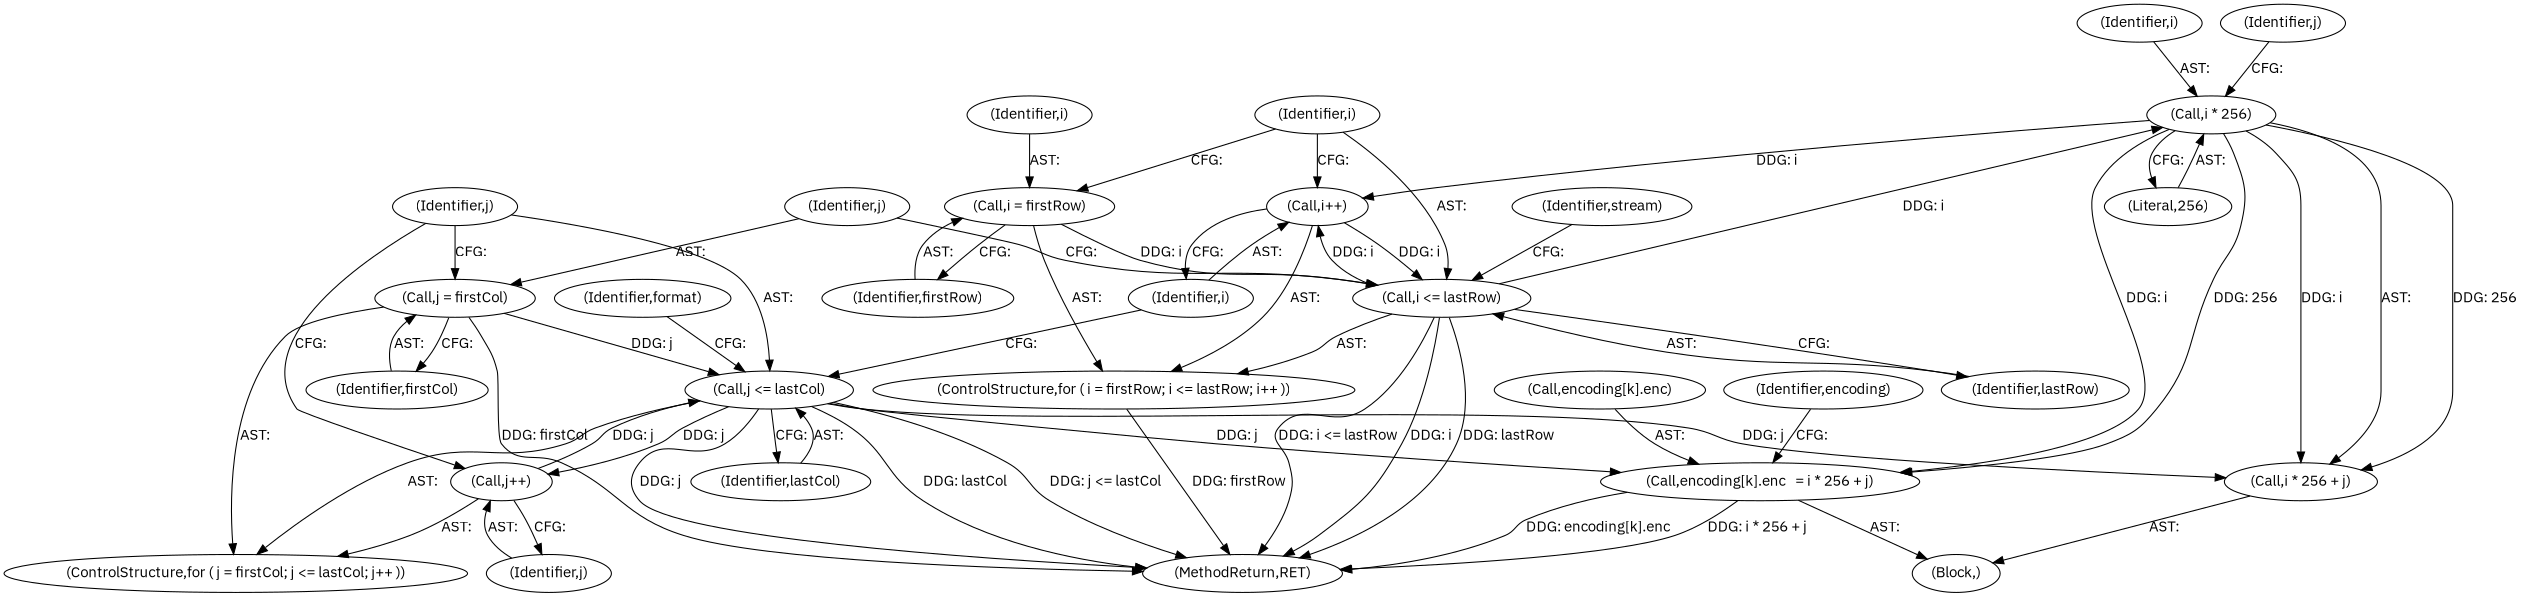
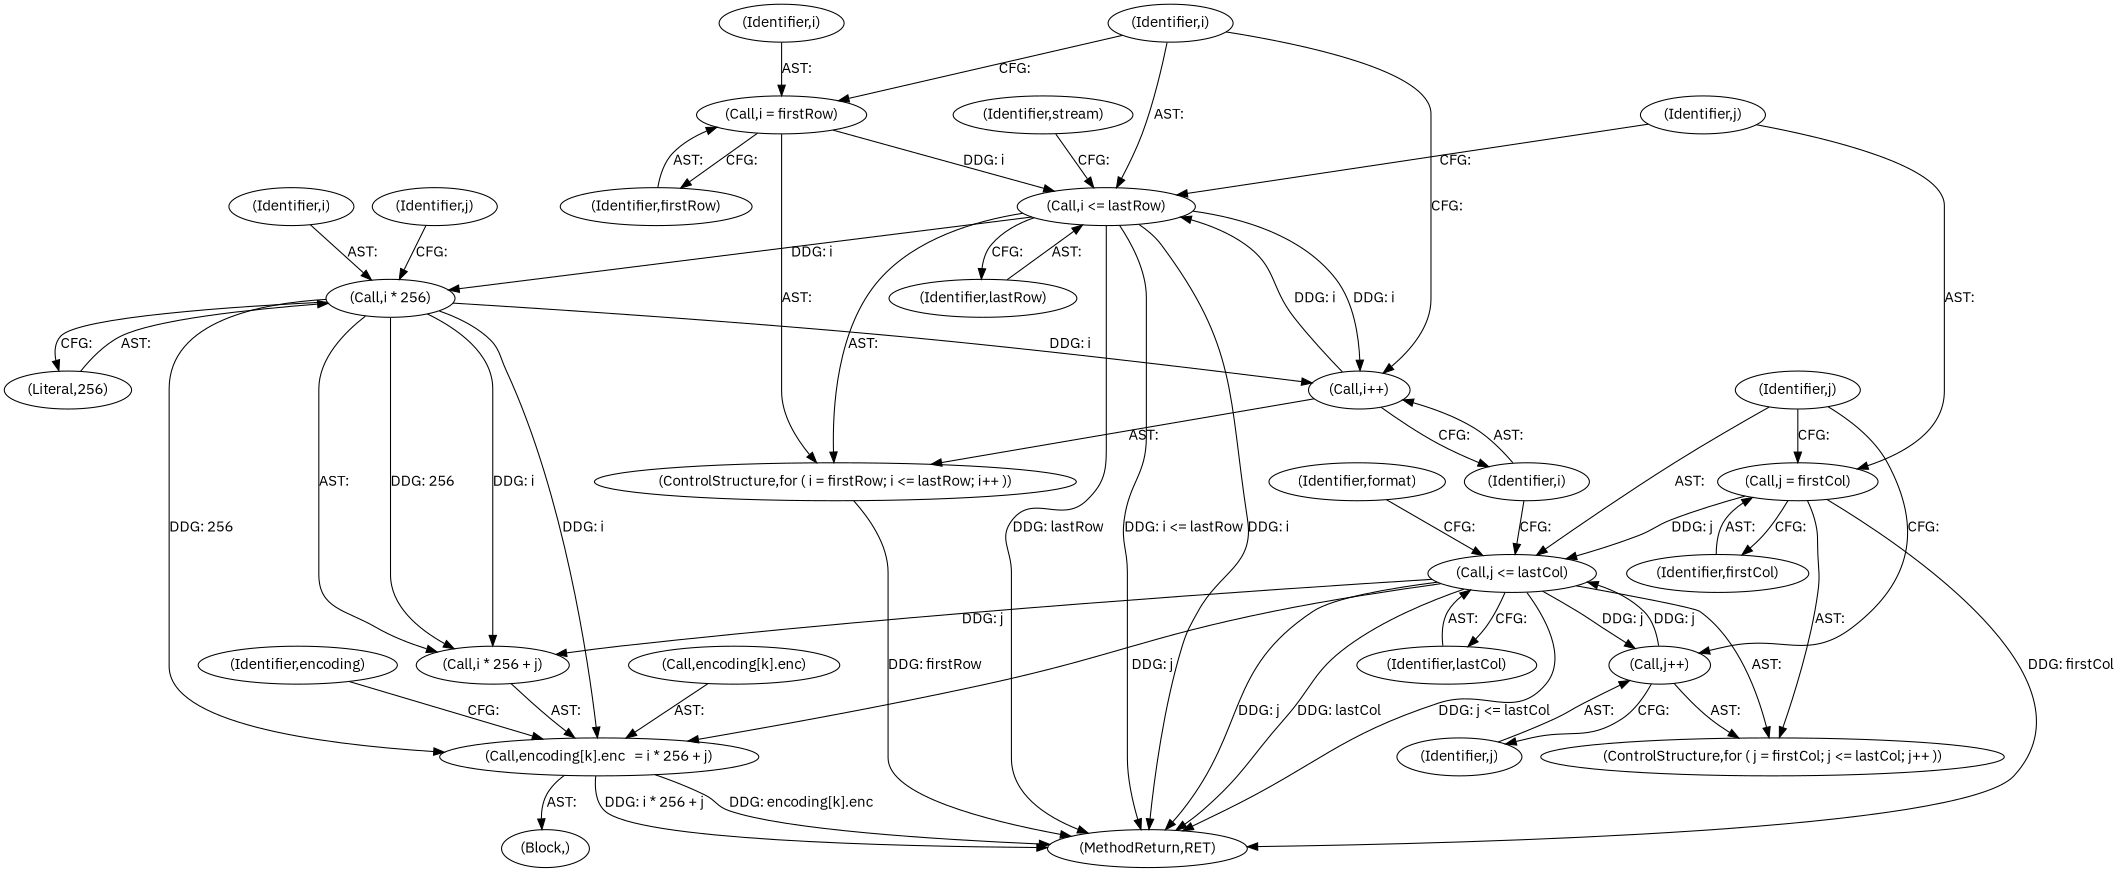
  digraph {
    fontname="IBM Plex Sans"
    node [fontname="IBM Plex Sans"]
    edge [fontname="IBM Plex Sans"]
    n1 [label="(Call,encoding[k].enc   = i * 256 + j)"]
    n2 [label="(Block,)"]
    n3 [label="(MethodReturn,RET)"]
    n4 [label="(Call,i * 256 + j)"]
    n5 [label="(Call,i * 256)"]
    n6 [label="(Call,i++)"]
    n7 [label="(Literal,256)"]
    n8 [label="(Call,i <= lastRow)"]
    n9 [label="(ControlStructure,for ( i = firstRow; i <= lastRow; i++ ))"]
    n10 [label="(Identifier,i)"]
    n11 [label="(Identifier,lastRow)"]
    n12 [label="(Call,i = firstRow)"]
    n13 [label="(Identifier,firstRow)"]
    n14 [label="(Call,j <= lastCol)"]
    n15 [label="(Call,j++)"]
    n16 [label="(ControlStructure,for ( j = firstCol; j <= lastCol; j++ ))"]
    n17 [label="(Identifier,lastCol)"]
    n18 [label="(Identifier,j)"]
    n19 [label="(Call,j = firstCol)"]
    n20 [label="(Identifier,firstCol)"]
    n21 [label="(Identifier,i)"]
    n22 [label="(Call,encoding[k].enc)"]
    n23 [label="(Identifier,stream)"]
    n24 [label="(Identifier,j)"]
    n25 [label="(Identifier,format)"]
    n26 [label="(Identifier,i)"]
    n27 [label="(Identifier,j)"]
    n28 [label="(Identifier,i)"]
    n29 [label="(Identifier,j)"]
    n30 [label="(Identifier,encoding)"]
    n1 -> n2 [label="AST: "]
    n1 -> n3 [label="DDG: i * 256 + j"]
    n1 -> n3 [label="DDG: encoding[k].enc"]
-   n4 -> n2 [label="AST: "]
+   n4 -> n1 [label="AST: "]
    n5 -> n1 [label="DDG: i"]
    n5 -> n1 [label="DDG: 256"]
    n5 -> n4 [label="AST: "]
    n5 -> n4 [label="DDG: i"]
    n5 -> n4 [label="DDG: 256"]
    n5 -> n6 [label="DDG: i"]
    n5 -> n7 [label="CFG: "]
    n6 -> n8 [label="DDG: i"]
    n6 -> n9 [label="AST: "]
    n6 -> n10 [label="CFG: "]
    n7 -> n5 [label="AST: "]
    n8 -> n3 [label="DDG: i"]
    n8 -> n3 [label="DDG: lastRow"]
    n8 -> n3 [label="DDG: i <= lastRow"]
    n8 -> n5 [label="DDG: i"]
    n8 -> n6 [label="DDG: i"]
    n8 -> n9 [label="AST: "]
    n8 -> n11 [label="CFG: "]
    n9 -> n3 [label="DDG: firstRow"]
    n10 -> n6 [label="AST: "]
    n10 -> n14 [label="CFG: "]
    n11 -> n8 [label="AST: "]
    n12 -> n8 [label="DDG: i"]
    n12 -> n9 [label="AST: "]
    n12 -> n13 [label="CFG: "]
    n13 -> n12 [label="AST: "]
    n14 -> n1 [label="DDG: j"]
    n14 -> n3 [label="DDG: j"]
    n14 -> n3 [label="DDG: lastCol"]
    n14 -> n3 [label="DDG: j <= lastCol"]
    n14 -> n4 [label="DDG: j"]
    n14 -> n15 [label="DDG: j"]
    n14 -> n16 [label="AST: "]
    n14 -> n17 [label="CFG: "]
    n15 -> n14 [label="DDG: j"]
    n15 -> n16 [label="AST: "]
    n15 -> n18 [label="CFG: "]
    n17 -> n14 [label="AST: "]
    n18 -> n15 [label="AST: "]
    n19 -> n3 [label="DDG: firstCol"]
    n19 -> n14 [label="DDG: j"]
    n19 -> n16 [label="AST: "]
    n19 -> n20 [label="CFG: "]
    n20 -> n19 [label="AST: "]
    n21 -> n5 [label="AST: "]
    n22 -> n1 [label="AST: "]
    n23 -> n8 [label="CFG: "]
    n24 -> n14 [label="AST: "]
    n24 -> n15 [label="CFG: "]
    n24 -> n19 [label="CFG: "]
    n25 -> n14 [label="CFG: "]
    n26 -> n6 [label="CFG: "]
    n26 -> n8 [label="AST: "]
    n26 -> n12 [label="CFG: "]
    n27 -> n5 [label="CFG: "]
    n28 -> n12 [label="AST: "]
    n29 -> n8 [label="CFG: "]
    n29 -> n19 [label="AST: "]
    n30 -> n1 [label="CFG: "]
  }
